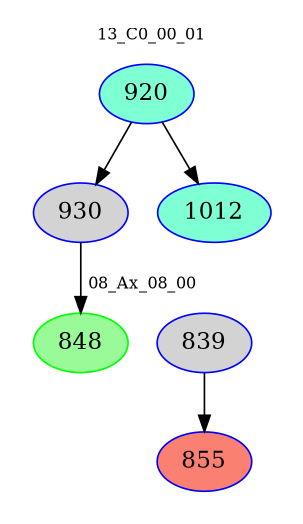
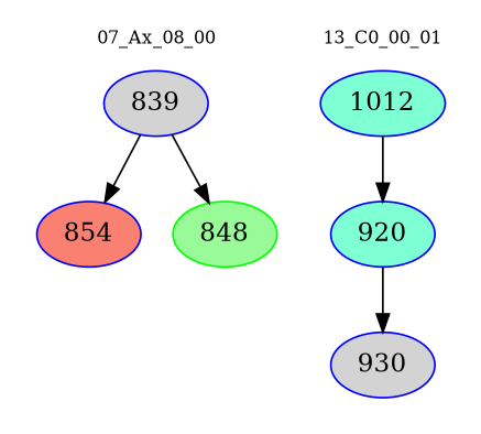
  digraph {
    node [color=blue fillcolor=lightgrey style=filled]
    edge [color=black]
    n1 [label=839]
-   n2 [fillcolor=salmon label=855]
+   n2 [fillcolor=salmon label=854]
    n3 [color=green fillcolor=palegreen label=848]
    n4 [fillcolor=aquamarine label=920]
    n5 [label=930]
    n6 [fillcolor=aquamarine label=1012]
    subgraph cluster_1 {
      color=white
      fontsize=10
-     label="08_Ax_08_00"
+     label="07_Ax_08_00"
      n1
      n2
      n3
    }
    subgraph cluster_2 {
      color=white
      fontsize=10
      label="13_C0_00_01"
      n4
      n5
      n6
    }
    n1 -> n2
-   n5 -> n3
+   n1 -> n3
    n4 -> n5
-   n4 -> n6
+   n6 -> n4
  }
